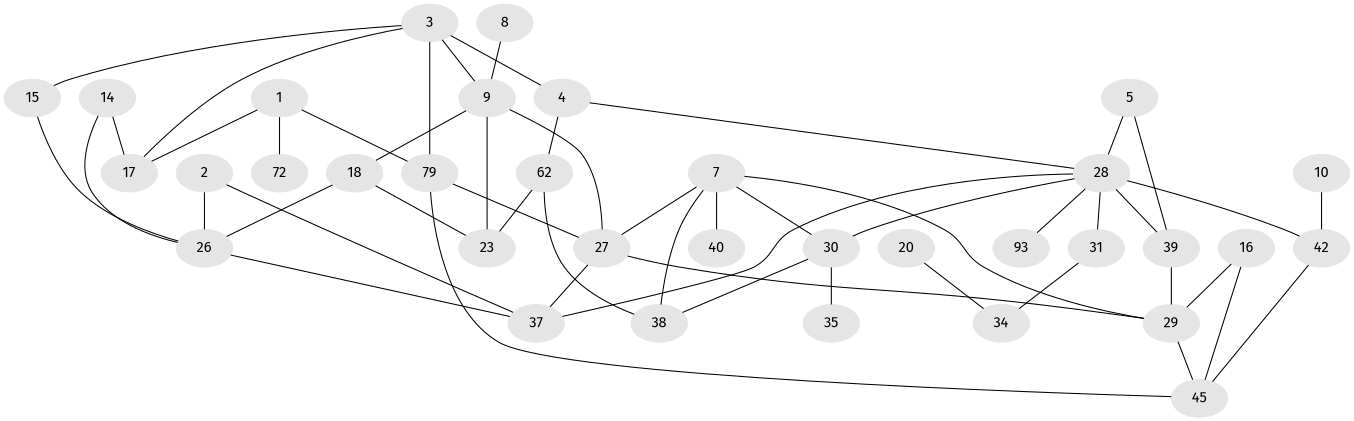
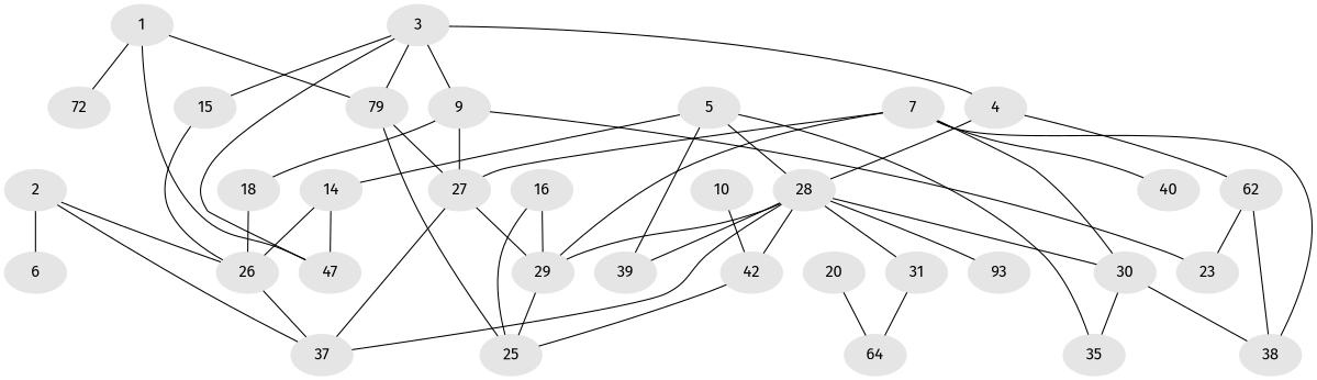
  graph {
    fontname="Fira Sans"
    node [color=gray90 fontname="Fira Sans" style=filled]
    edge [fontname="Fira Sans" weight=1.0]
    1
-   17
+   17 [label=47]
    n3 [label=79]
    n4 [label=72]
    27
-   45
+   45 [label=25]
    2
+   6
    26
    37
    3
    4
    9
    15
    n15 [label=62]
    28
    18
    23
    38
    39
    29
    30
    42
    31
    n25 [label=93]
    5
    14
    35
    7
    40
-   8
    10
    16
    20
-   34
+   34 [label=64]
    1 -- 17
    1 -- n3
    1 -- n4
    n3 -- 27
    n3 -- 45
    27 -- 37
    27 -- 29
+   2 -- 6
    2 -- 26 [weight=2.0]
    2 -- 37
    26 -- 37
    3 -- 17
    3 -- n3
    3 -- 4
    3 -- 9 [weight=2.0]
    3 -- 15
    4 -- n15
    4 -- 28
    9 -- 27 [weight=3.0]
    9 -- 18
    9 -- 23
    15 -- 26
    n15 -- 23
    n15 -- 38
    28 -- 37
    28 -- 39 [weight=3.0]
-   39 -- 29
+   28 -- 29
    28 -- 30
    28 -- 42
    28 -- 31
    28 -- n25
    18 -- 26 [weight=3.0]
-   18 -- 23
    29 -- 45
    30 -- 38
    30 -- 35
    42 -- 45
    31 -- 34
    5 -- 28
    5 -- 39
+   5 -- 14
+   5 -- 35
    14 -- 17
    14 -- 26 [weight=2.0]
    7 -- 27
    7 -- 38
    7 -- 29
    7 -- 30
    7 -- 40
-   8 -- 9
    10 -- 42
    16 -- 45
    16 -- 29
    20 -- 34
  }
